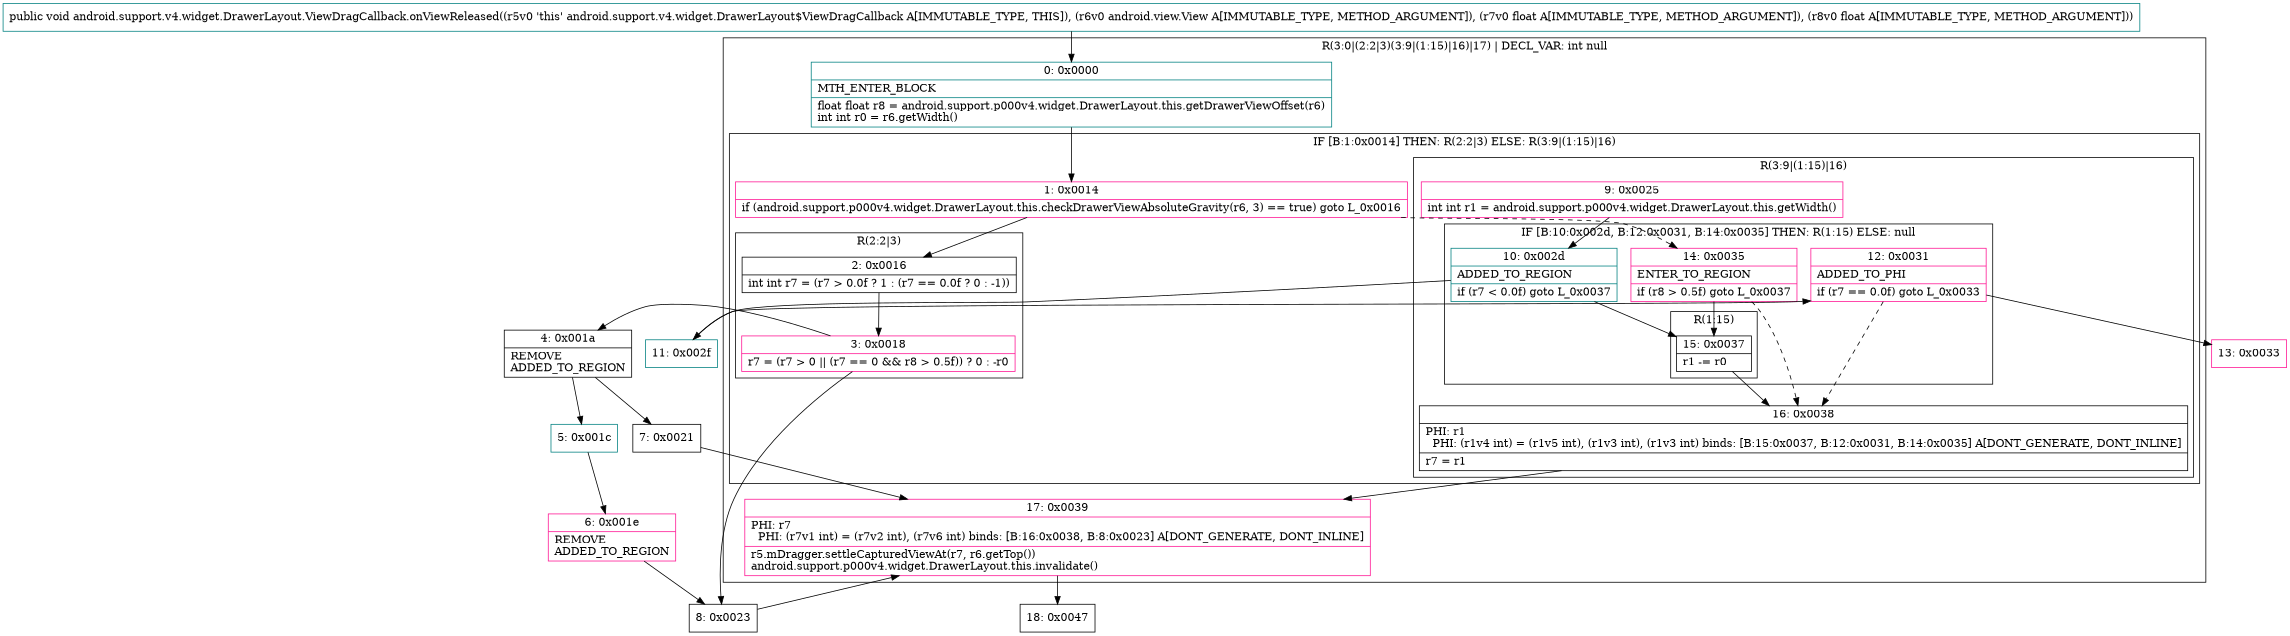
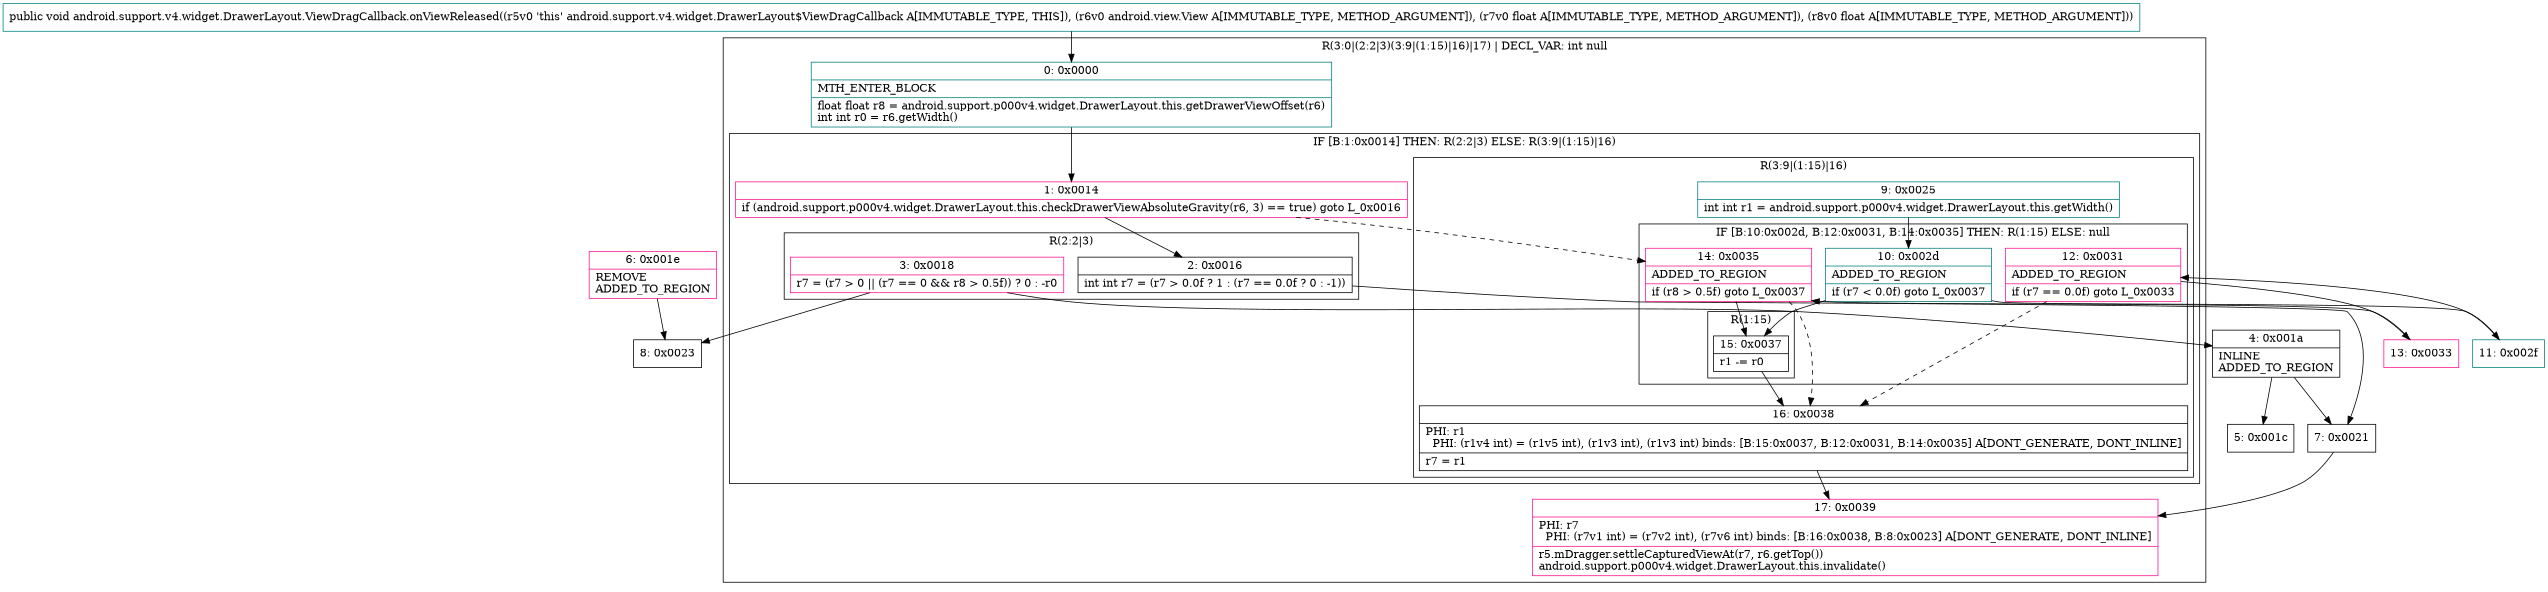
  digraph {
    node [color=black shape=record]
    n1 [label="{2\:\ 0x0016|int int r7 = (r7 \> 0.0f ? 1 : (r7 == 0.0f ? 0 : \-1))\l}"]
    n2 [color=deeppink label="{3\:\ 0x0018|r7 = (r7 \> 0 \|\| (r7 == 0 && r8 \> 0.5f)) ? 0 : \-r0\l}"]
    n3 [label="{15\:\ 0x0037|r1 \-= r0\l}"]
    n4 [color=teal label="{10\:\ 0x002d|ADDED_TO_REGION\l|if (r7 \< 0.0f) goto L_0x0037\l}"]
-   n5 [color=deeppink label="{12\:\ 0x0031|ADDED_TO_PHI\l|if (r7 == 0.0f) goto L_0x0033\l}"]
-   n6 [color=deeppink label="{14\:\ 0x0035|ENTER_TO_REGION\l|if (r8 \> 0.5f) goto L_0x0037\l}"]
-   n7 [color=deeppink label="{9\:\ 0x0025|int int r1 = android.support.p000v4.widget.DrawerLayout.this.getWidth()\l}"]
+   n5 [color=deeppink label="{12\:\ 0x0031|ADDED_TO_REGION\l|if (r7 == 0.0f) goto L_0x0033\l}"]
+   n6 [color=deeppink label="{14\:\ 0x0035|ADDED_TO_REGION\l|if (r8 \> 0.5f) goto L_0x0037\l}"]
+   n7 [color=teal label="{9\:\ 0x0025|int int r1 = android.support.p000v4.widget.DrawerLayout.this.getWidth()\l}"]
    n8 [label="{16\:\ 0x0038|PHI: r1 \l  PHI: (r1v4 int) = (r1v5 int), (r1v3 int), (r1v3 int) binds: [B:15:0x0037, B:12:0x0031, B:14:0x0035] A[DONT_GENERATE, DONT_INLINE]\l|r7 = r1\l}"]
    n9 [color=deeppink label="{1\:\ 0x0014|if (android.support.p000v4.widget.DrawerLayout.this.checkDrawerViewAbsoluteGravity(r6, 3) == true) goto L_0x0016\l}"]
    n10 [color=teal label="{0\:\ 0x0000|MTH_ENTER_BLOCK\l|float float r8 = android.support.p000v4.widget.DrawerLayout.this.getDrawerViewOffset(r6)\lint int r0 = r6.getWidth()\l}"]
    n11 [color=deeppink label="{17\:\ 0x0039|PHI: r7 \l  PHI: (r7v1 int) = (r7v2 int), (r7v6 int) binds: [B:16:0x0038, B:8:0x0023] A[DONT_GENERATE, DONT_INLINE]\l|r5.mDragger.settleCapturedViewAt(r7, r6.getTop())\landroid.support.p000v4.widget.DrawerLayout.this.invalidate()\l}"]
-   n12 [label="{4\:\ 0x001a|REMOVE\lADDED_TO_REGION\l}"]
+   n12 [label="{4\:\ 0x001a|INLINE\lADDED_TO_REGION\l}"]
    n13 [label="{8\:\ 0x0023}"]
    n14 [color=teal label="{11\:\ 0x002f}"]
    n15 [color=deeppink label="{13\:\ 0x0033}"]
-   n16 [label="{18\:\ 0x0047}"]
-   n17 [color=teal label="{5\:\ 0x001c}"]
+   n17 [label="{5\:\ 0x001c}"]
    n18 [label="{7\:\ 0x0021}"]
    n19 [color=deeppink label="{6\:\ 0x001e|REMOVE\lADDED_TO_REGION\l}"]
    n20 [color=teal label="{public void android.support.v4.widget.DrawerLayout.ViewDragCallback.onViewReleased((r5v0 'this' android.support.v4.widget.DrawerLayout$ViewDragCallback A[IMMUTABLE_TYPE, THIS]), (r6v0 android.view.View A[IMMUTABLE_TYPE, METHOD_ARGUMENT]), (r7v0 float A[IMMUTABLE_TYPE, METHOD_ARGUMENT]), (r8v0 float A[IMMUTABLE_TYPE, METHOD_ARGUMENT])) }"]
    subgraph cluster_1 {
      label="R(3:0|(2:2|3)(3:9|(1:15)|16)|17) | DECL_VAR: int null\l"
      n10
      n11
      subgraph cluster_2 {
        label="IF [B:1:0x0014] THEN: R(2:2|3) ELSE: R(3:9|(1:15)|16)"
        n9
        subgraph cluster_3 {
          label="R(2:2|3)"
          n1
          n2
        }
        subgraph cluster_4 {
          label="R(3:9|(1:15)|16)"
          n7
          n8
          subgraph cluster_5 {
            label="IF [B:10:0x002d, B:12:0x0031, B:14:0x0035] THEN: R(1:15) ELSE: null"
            n4
            n5
            n6
            subgraph cluster_6 {
              label="R(1:15)"
              n3
            }
          }
        }
      }
    }
-   n1 -> n2
+   n1 -> n18
    n2 -> n12
    n2 -> n13
    n3 -> n8
    n4 -> n3
    n4 -> n14 [style=solid]
    n5 -> n8 [style=dashed]
    n5 -> n15
    n6 -> n3
    n6 -> n8 [style=dashed]
    n7 -> n4
    n8 -> n11
    n9 -> n1
    n9 -> n6 [style=dashed]
    n10 -> n9
-   n11 -> n16
    n12 -> n17
    n12 -> n18
-   n13 -> n11
    n14 -> n5
-   n17 -> n19
+   n15 -> n6
    n18 -> n11
    n19 -> n13
    n20 -> n10
  }
